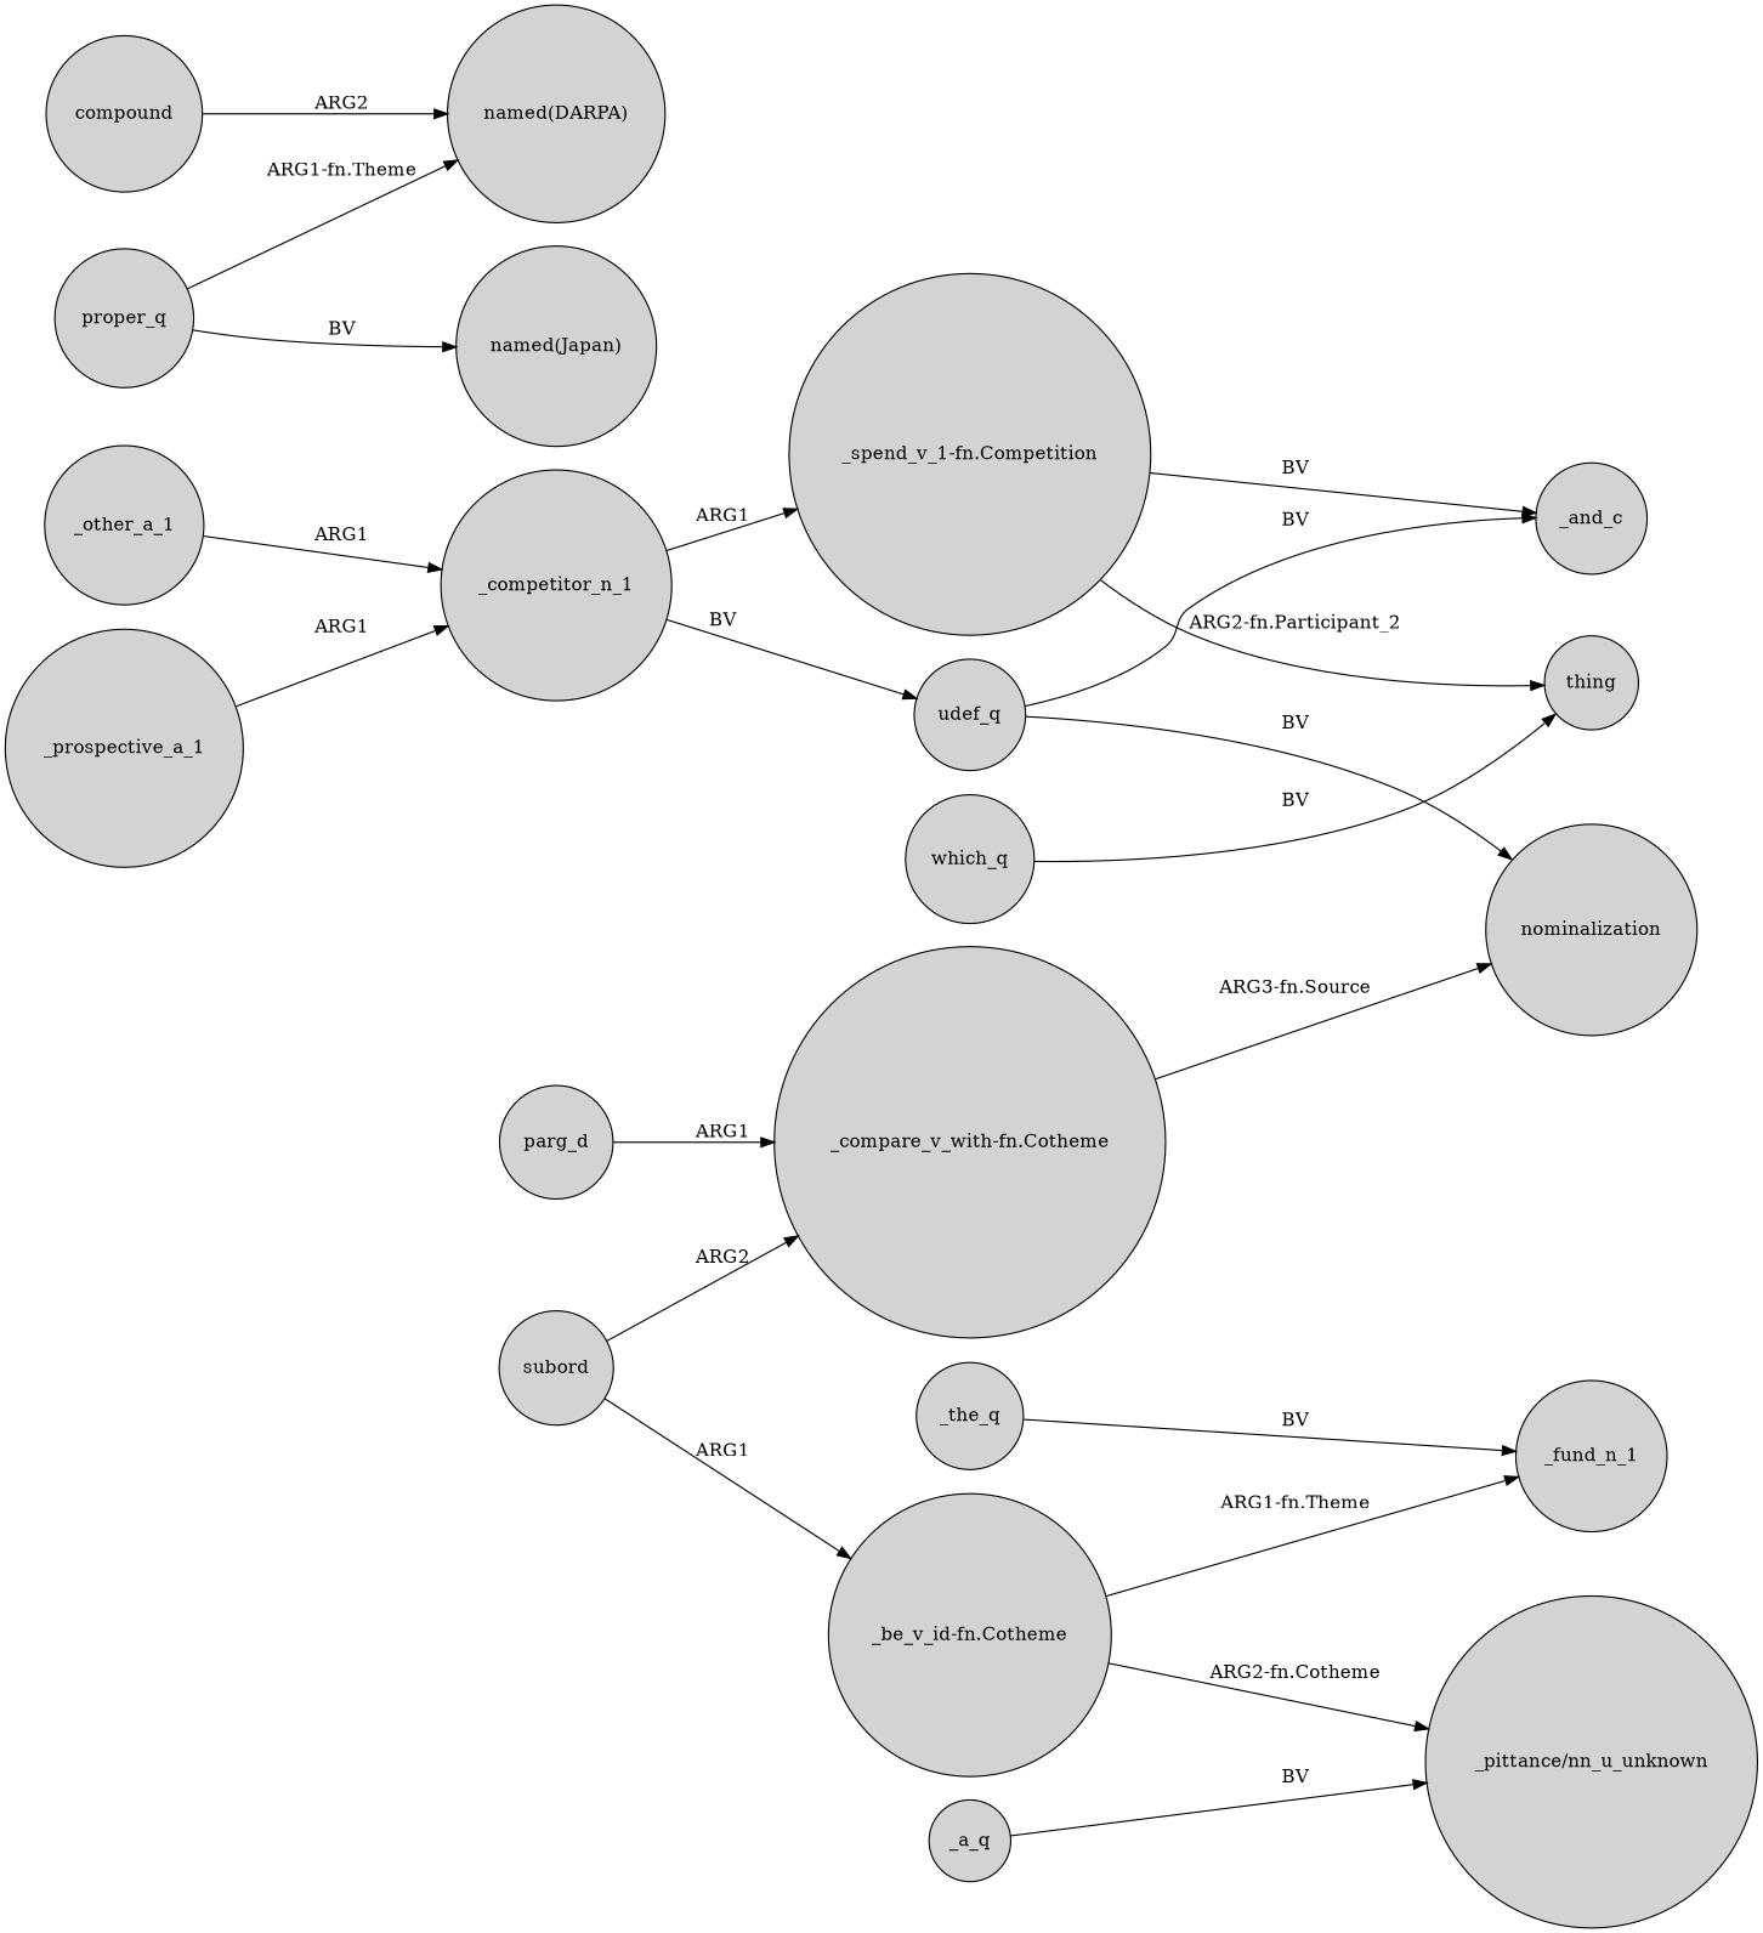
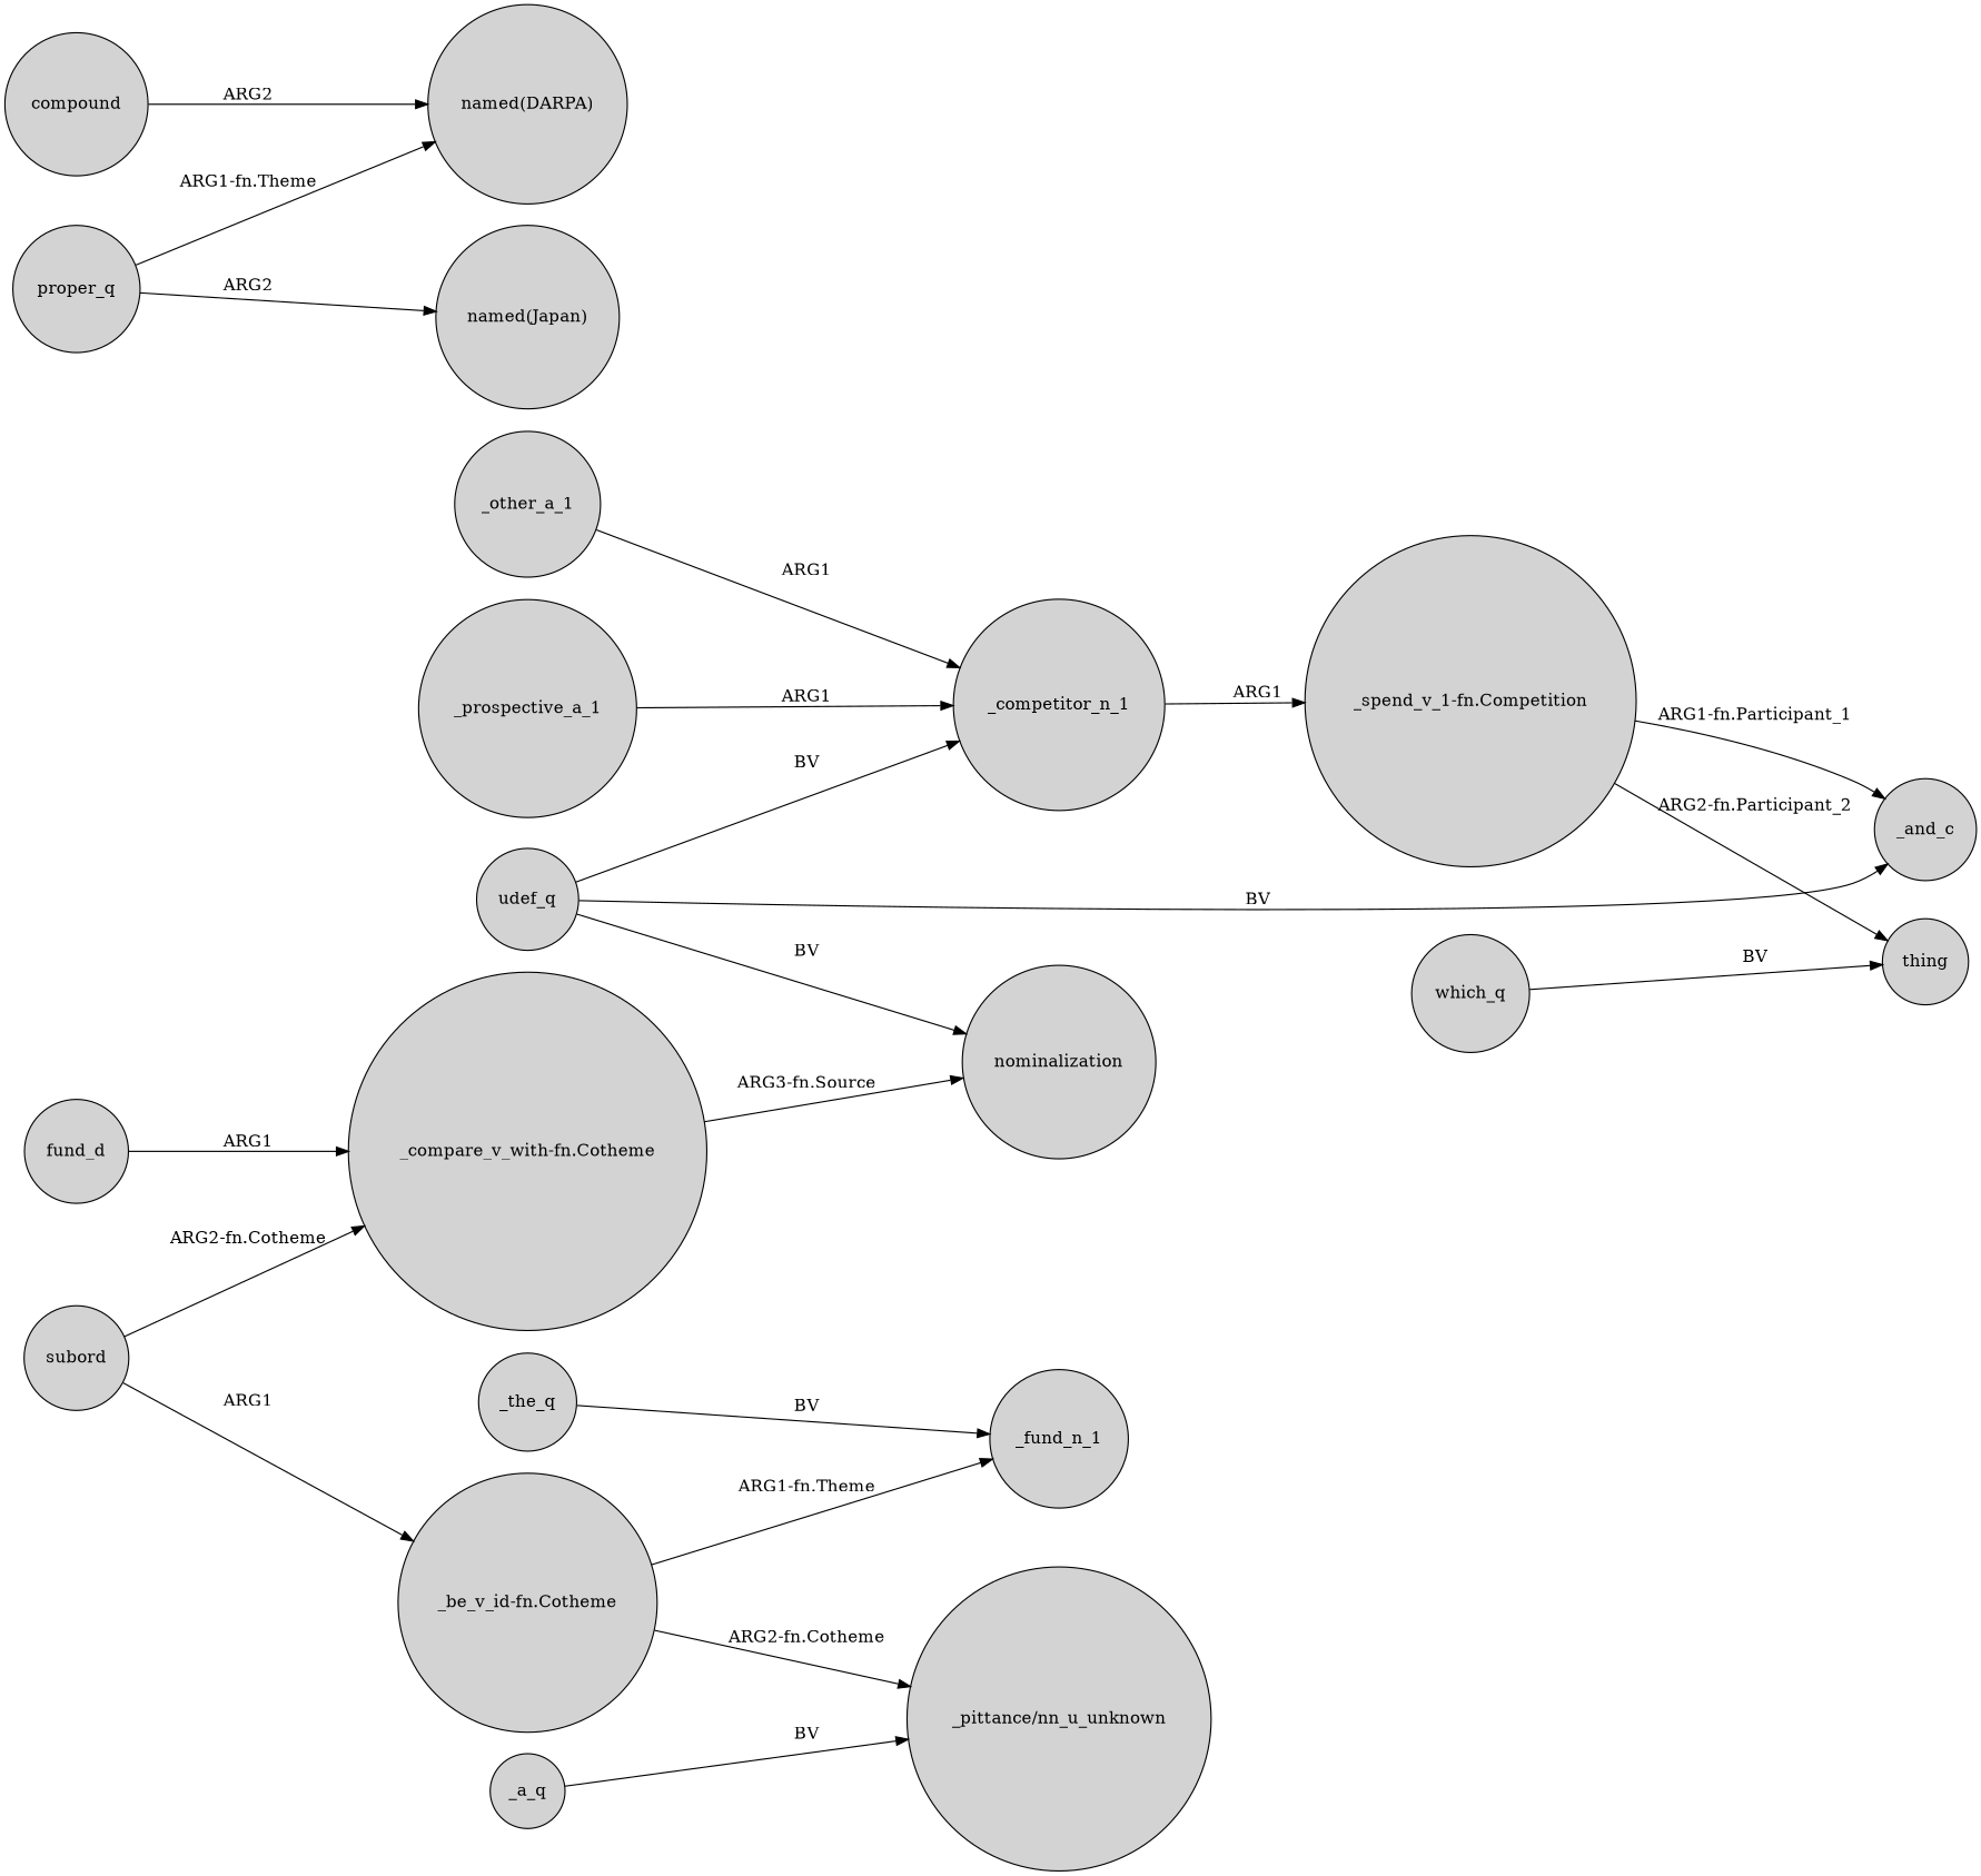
  digraph {
    fontname="DejaVu Serif"
    rankdir=LR
    node [fontname="DejaVu Serif" shape=circle style=filled]
    edge [fontname="DejaVu Serif"]
    _other_a_1
    _competitor_n_1
    "_spend_v_1-fn.Competition"
    _and_c
    thing
    _the_q
    _fund_n_1
    _a_q
    "_pittance/nn_u_unknown"
    subord
    "_be_v_id-fn.Cotheme"
    "_compare_v_with-fn.Cotheme"
    nominalization
    udef_q
    which_q
    compound
    "named(DARPA)"
    proper_q
    "named(Japan)"
    _prospective_a_1
-   parg_d
+   parg_d [label=fund_d]
    _other_a_1 -> _competitor_n_1 [label=ARG1]
    _competitor_n_1 -> "_spend_v_1-fn.Competition" [label=ARG1]
-   "_spend_v_1-fn.Competition" -> _and_c [label=BV]
+   "_spend_v_1-fn.Competition" -> _and_c [label="ARG1-fn.Participant_1"]
    "_spend_v_1-fn.Competition" -> thing [label="ARG2-fn.Participant_2"]
    _the_q -> _fund_n_1 [label=BV]
    _a_q -> "_pittance/nn_u_unknown" [label=BV]
    subord -> "_be_v_id-fn.Cotheme" [label=ARG1]
-   subord -> "_compare_v_with-fn.Cotheme" [label=ARG2]
+   subord -> "_compare_v_with-fn.Cotheme" [label="ARG2-fn.Cotheme"]
    "_be_v_id-fn.Cotheme" -> _fund_n_1 [label="ARG1-fn.Theme"]
    "_be_v_id-fn.Cotheme" -> "_pittance/nn_u_unknown" [label="ARG2-fn.Cotheme"]
    "_compare_v_with-fn.Cotheme" -> nominalization [label="ARG3-fn.Source"]
-   _competitor_n_1 -> udef_q [label=BV]
+   udef_q -> _competitor_n_1 [label=BV]
    udef_q -> _and_c [label=BV]
    udef_q -> nominalization [label=BV]
    which_q -> thing [label=BV]
    compound -> "named(DARPA)" [label=ARG2]
    proper_q -> "named(DARPA)" [label="ARG1-fn.Theme"]
-   proper_q -> "named(Japan)" [label=BV]
+   proper_q -> "named(Japan)" [label=ARG2]
    _prospective_a_1 -> _competitor_n_1 [label=ARG1]
    parg_d -> "_compare_v_with-fn.Cotheme" [label=ARG1]
  }
